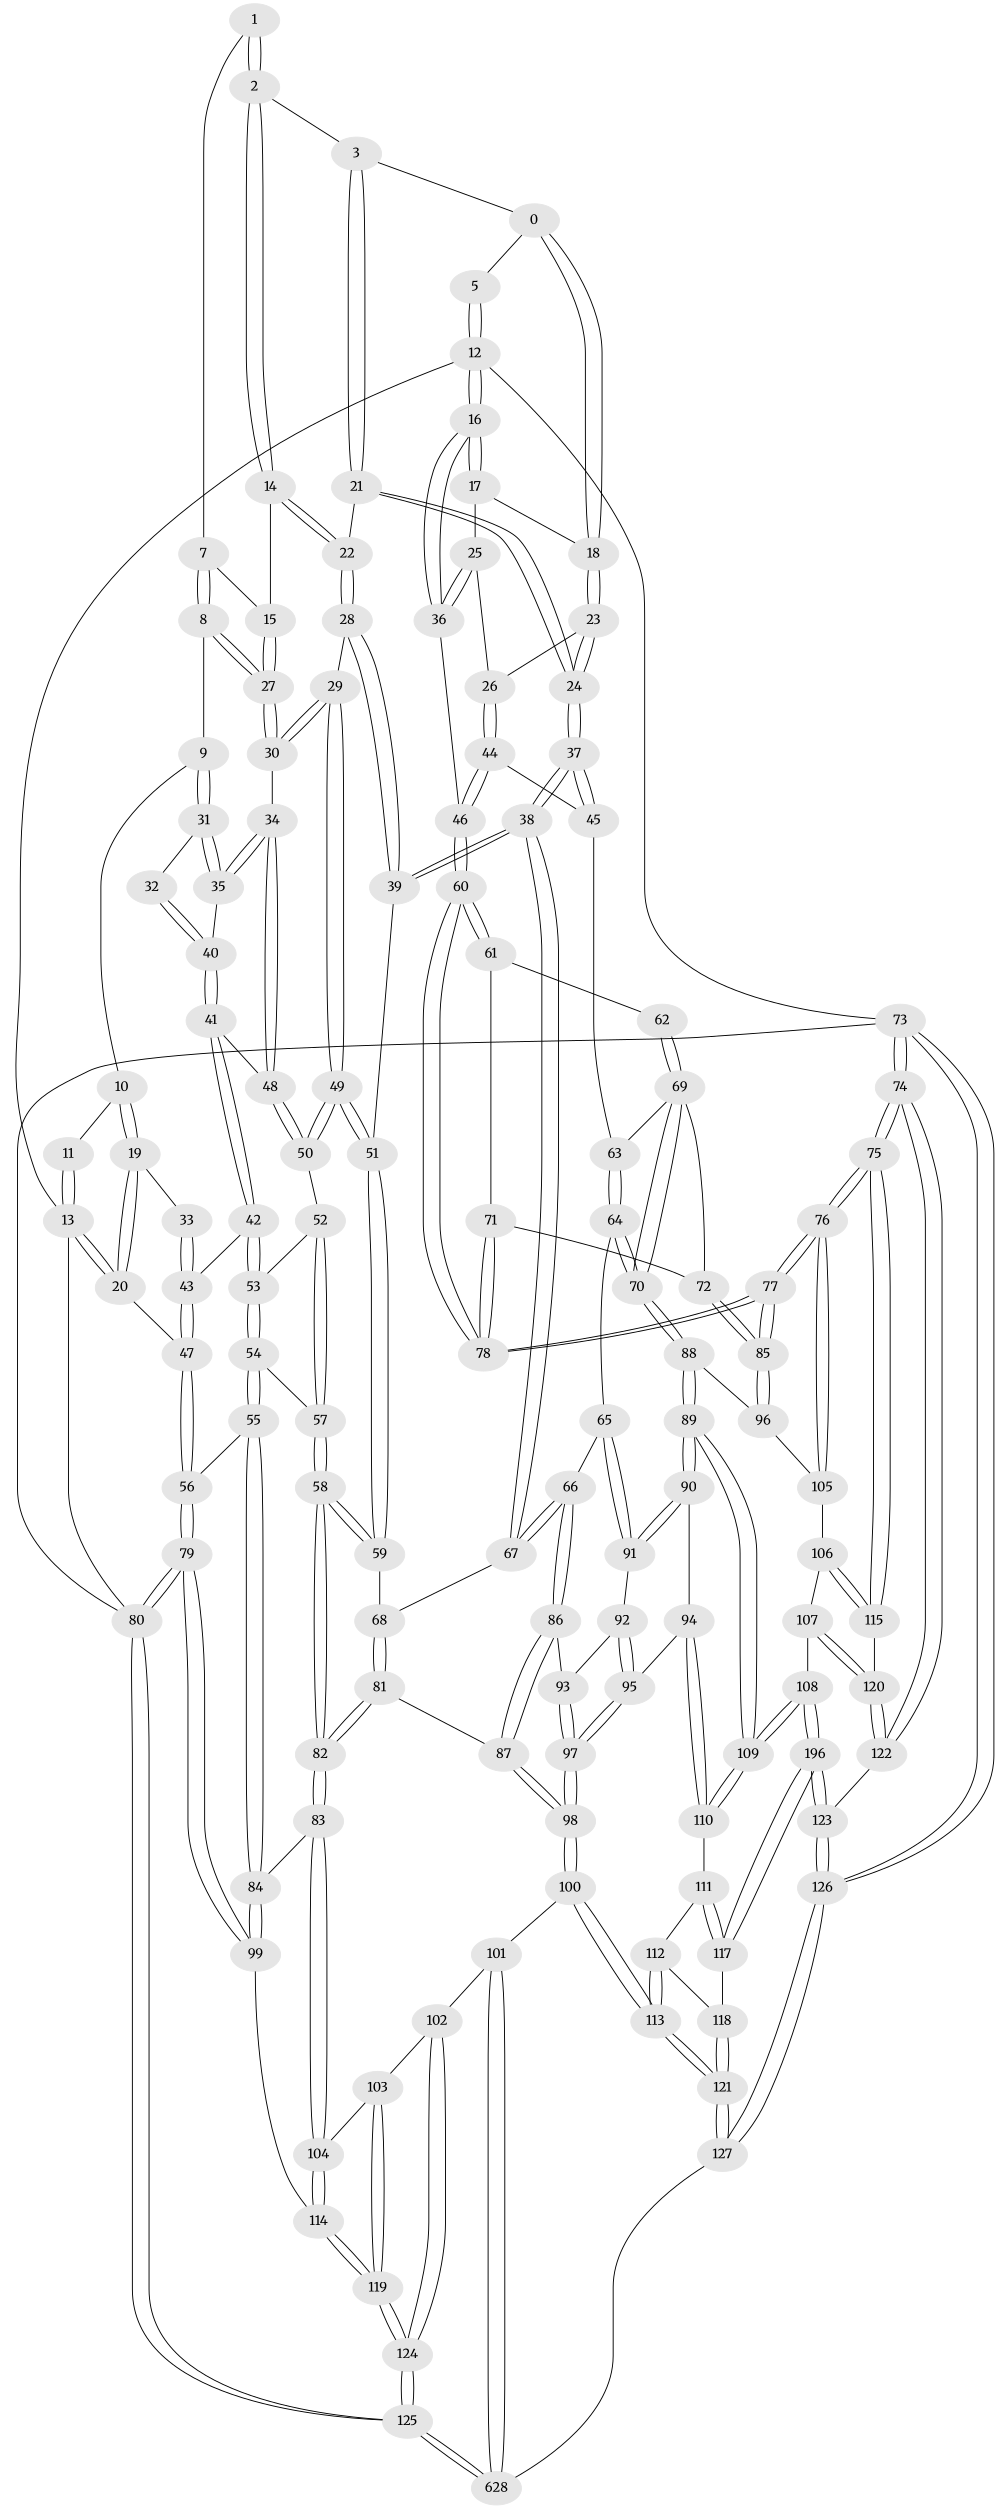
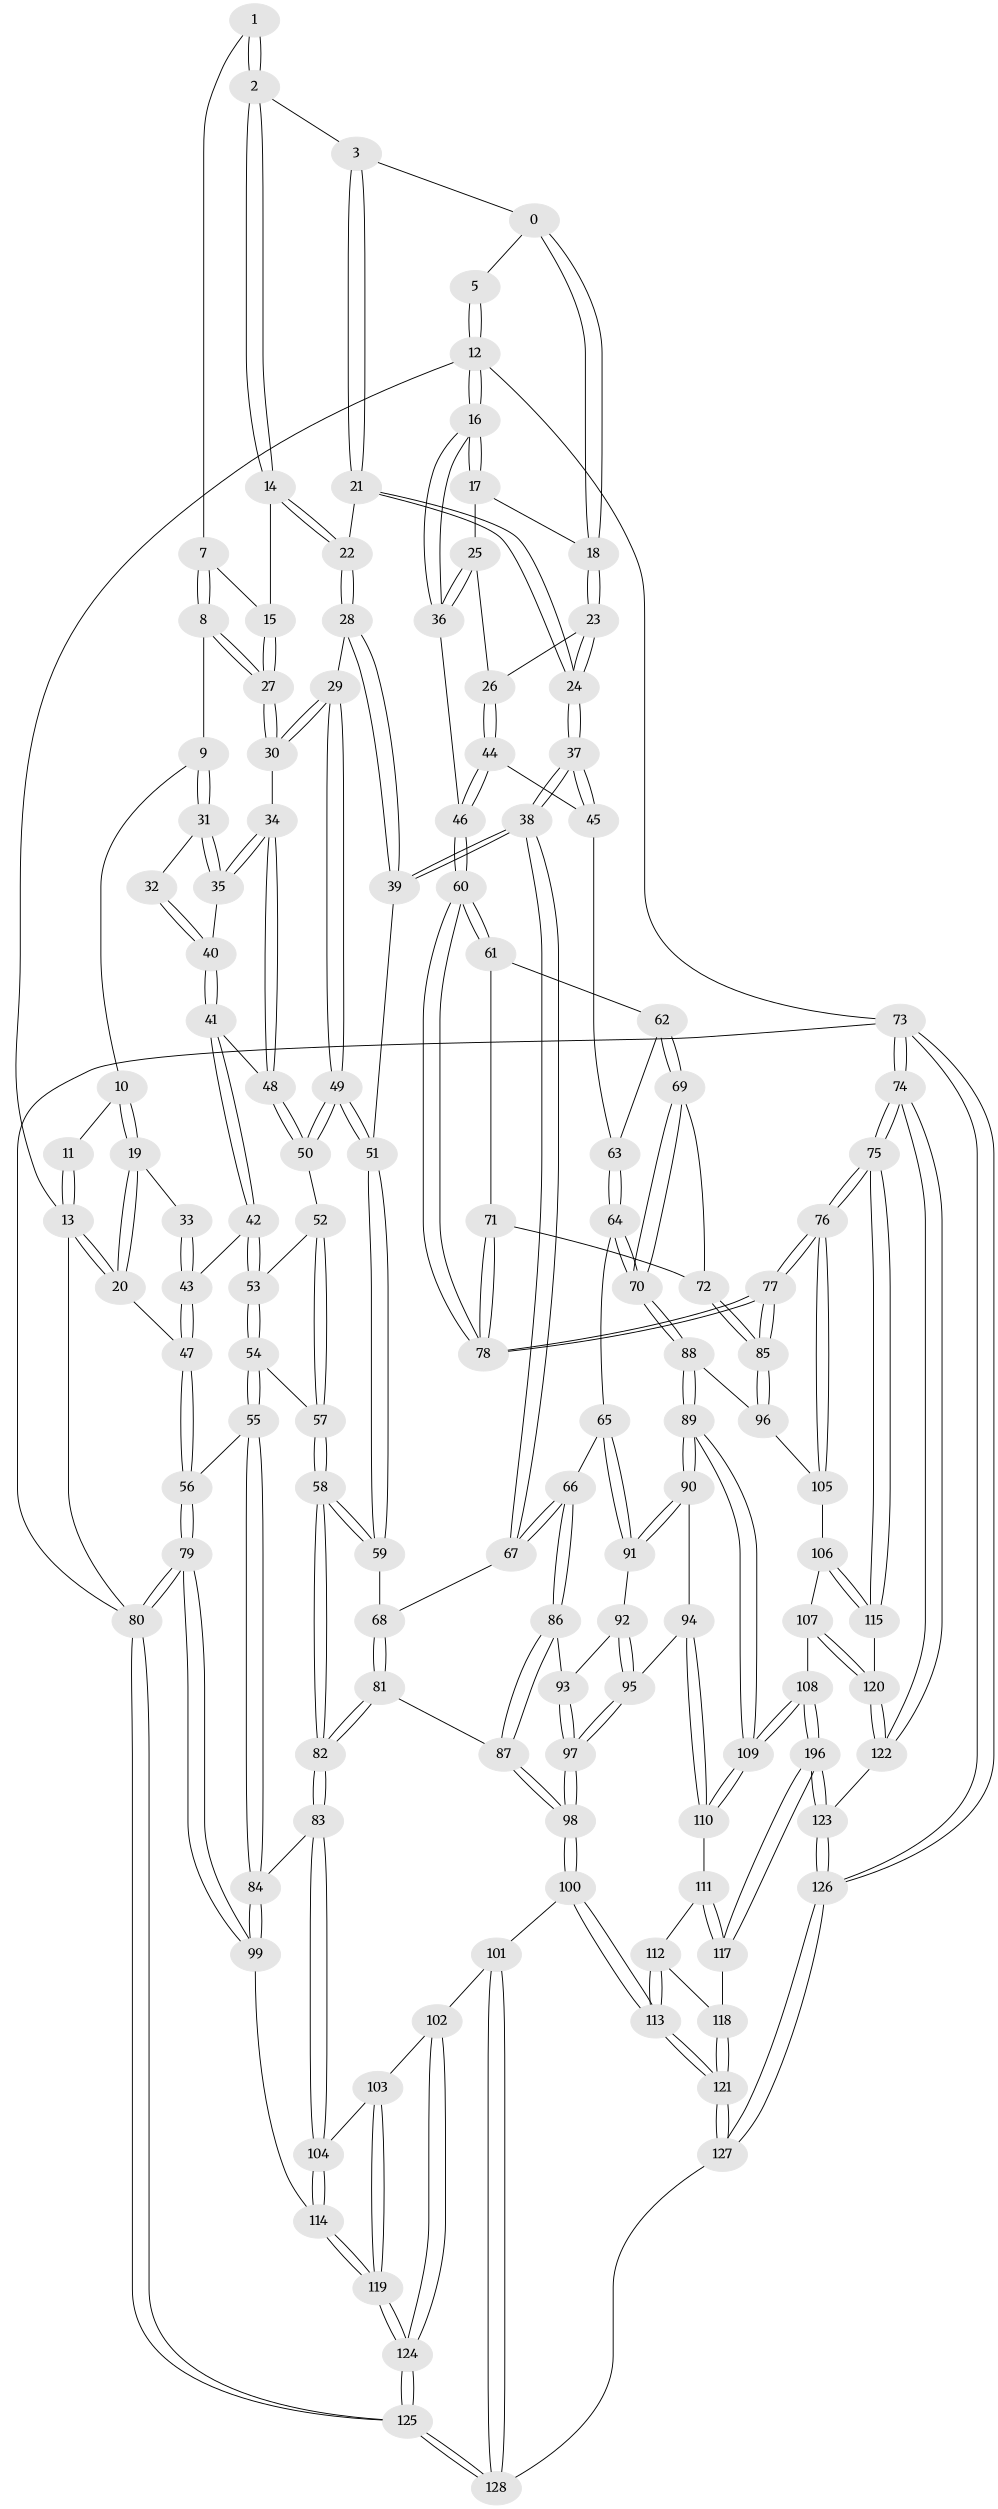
  graph {
    fontname=Merriweather
    node [color=gray90 fontname=Merriweather style=filled]
    edge [fontname=Merriweather]
    1
    2
    7
    3
    14
    8
    15
    n8 [label=0]
    21
    22
    5
    18
    24
    12
    23
    13
    16
    73
    11
    9
    27
    10
    31
    30
    19
    32
    35
    20
    33
    80
    17
    36
    74
    126
    47
    125
    28
    25
    46
    26
    43
    56
    37
    29
    39
    44
    38
    45
    34
    49
    51
    50
    48
    40
    41
    60
    67
    63
    68
    59
    42
    53
    54
    64
    61
    78
    79
    52
    57
    58
    55
    84
    99
    82
    83
    81
    62
    71
    69
    72
    70
    65
    66
    91
    88
    86
    92
    87
    93
    85
    96
    89
    75
    122
    127
    76
    115
    123
    77
    105
    120
    106
    114
-   128 [label=628]
+   128
    98
    104
    97
    100
    90
    109
    94
    110
    95
    111
    101
    113
    119
    102
    121
    103
    124
    107
    108
    n124 [label=196]
    117
    112
    118
    1 -- 2
    1 -- 2
    1 -- 7
    2 -- 3
    2 -- 14
    2 -- 14
    7 -- 8
    7 -- 8
    7 -- 15
    3 -- n8
    3 -- 21
    3 -- 21
    14 -- 15
    14 -- 22
    14 -- 22
    8 -- 9
    8 -- 27
    8 -- 27
    15 -- 27
    15 -- 27
    n8 -- 5
    n8 -- 18
    n8 -- 18
    21 -- 22
    21 -- 24
    21 -- 24
    22 -- 28
    22 -- 28
    5 -- 12
    5 -- 12
    18 -- 23
    18 -- 23
    24 -- 37
    24 -- 37
    12 -- 13
    12 -- 16
    12 -- 16
    12 -- 73
    23 -- 24
    23 -- 24
    23 -- 26
    13 -- 20
    13 -- 20
    13 -- 80
    16 -- 17
    16 -- 17
    16 -- 36
    16 -- 36
    73 -- 80
    73 -- 74
    73 -- 74
    73 -- 126
    73 -- 126
    11 -- 13
    11 -- 13
    9 -- 10
    9 -- 31
    9 -- 31
    27 -- 30
    27 -- 30
    10 -- 11
    10 -- 19
    10 -- 19
    31 -- 32
    31 -- 35
    31 -- 35
    30 -- 34
    19 -- 20
    19 -- 20
    19 -- 33
    32 -- 40
    32 -- 40
    35 -- 40
    20 -- 47
    33 -- 43
    33 -- 43
    80 -- 125
    80 -- 125
    17 -- 18
    17 -- 25
    36 -- 46
    74 -- 75
    74 -- 75
    74 -- 122
    74 -- 122
    126 -- 127
    126 -- 127
    47 -- 56
    47 -- 56
    125 -- 128
    125 -- 128
    28 -- 29
    28 -- 39
    28 -- 39
    25 -- 36
    25 -- 36
    25 -- 26
    46 -- 60
    46 -- 60
    26 -- 44
    26 -- 44
    43 -- 47
    43 -- 47
    56 -- 79
    56 -- 79
    37 -- 38
    37 -- 38
    37 -- 45
    37 -- 45
    29 -- 30
    29 -- 30
    29 -- 49
    29 -- 49
    39 -- 51
    44 -- 46
    44 -- 46
    44 -- 45
    38 -- 39
    38 -- 39
    38 -- 67
    38 -- 67
    45 -- 63
    34 -- 35
    34 -- 35
    34 -- 48
    34 -- 48
    49 -- 51
    49 -- 51
    49 -- 50
    49 -- 50
    51 -- 59
    51 -- 59
    50 -- 52
    48 -- 50
    48 -- 50
    40 -- 41
    40 -- 41
    41 -- 48
    41 -- 42
    41 -- 42
    60 -- 61
    60 -- 61
    60 -- 78
    60 -- 78
    67 -- 68
    63 -- 64
    63 -- 64
    68 -- 81
    68 -- 81
    59 -- 68
    42 -- 43
    42 -- 53
    42 -- 53
    53 -- 54
    53 -- 54
    54 -- 57
    54 -- 55
    54 -- 55
    64 -- 70
    64 -- 70
    64 -- 65
    61 -- 62
    61 -- 71
    79 -- 80
    79 -- 80
    79 -- 99
    79 -- 99
    52 -- 53
    52 -- 57
    52 -- 57
    57 -- 58
    57 -- 58
    58 -- 59
    58 -- 59
    58 -- 82
    58 -- 82
    55 -- 56
    55 -- 84
    55 -- 84
    84 -- 99
    84 -- 99
    99 -- 114
    82 -- 83
    82 -- 83
    83 -- 84
    83 -- 104
    83 -- 104
    81 -- 82
    81 -- 82
    81 -- 87
-   69 -- 63
+   62 -- 63
    62 -- 69
    62 -- 69
    71 -- 78
    71 -- 78
    71 -- 72
    69 -- 72
    69 -- 70
    69 -- 70
    72 -- 85
    72 -- 85
    70 -- 88
    70 -- 88
    65 -- 66
    65 -- 91
    65 -- 91
    66 -- 67
    66 -- 67
    66 -- 86
    66 -- 86
    91 -- 92
    88 -- 96
    88 -- 89
    88 -- 89
    86 -- 87
    86 -- 87
    86 -- 93
    92 -- 93
    92 -- 95
    92 -- 95
    87 -- 98
    87 -- 98
    93 -- 97
    93 -- 97
    85 -- 96
    85 -- 96
    96 -- 105
    89 -- 90
    89 -- 90
    89 -- 109
    89 -- 109
    75 -- 76
    75 -- 76
    75 -- 115
    75 -- 115
    122 -- 123
    127 -- 128
    76 -- 77
    76 -- 77
    76 -- 105
    76 -- 105
    115 -- 120
    123 -- 126
    123 -- 126
    77 -- 78
    77 -- 78
    77 -- 85
    77 -- 85
    105 -- 106
    120 -- 122
    120 -- 122
    106 -- 115
    106 -- 115
    106 -- 107
    114 -- 119
    114 -- 119
    98 -- 100
    98 -- 100
    104 -- 114
    104 -- 114
    97 -- 98
    97 -- 98
    100 -- 101
    100 -- 113
    100 -- 113
    90 -- 91
    90 -- 91
    90 -- 94
    109 -- 110
    109 -- 110
    94 -- 110
    94 -- 110
    94 -- 95
    110 -- 111
    95 -- 97
    95 -- 97
    111 -- 117
    111 -- 117
    111 -- 112
    101 -- 128
    101 -- 128
    101 -- 102
    113 -- 121
    113 -- 121
    119 -- 124
    119 -- 124
    102 -- 103
    102 -- 124
    102 -- 124
    121 -- 127
    121 -- 127
    103 -- 104
    103 -- 119
    103 -- 119
    124 -- 125
    124 -- 125
    107 -- 120
    107 -- 120
    107 -- 108
    108 -- 109
    108 -- 109
    108 -- n124
    108 -- n124
    n124 -- 123
    n124 -- 123
    n124 -- 117
    n124 -- 117
    117 -- 118
    112 -- 113
    112 -- 113
    112 -- 118
    118 -- 121
    118 -- 121
  }
